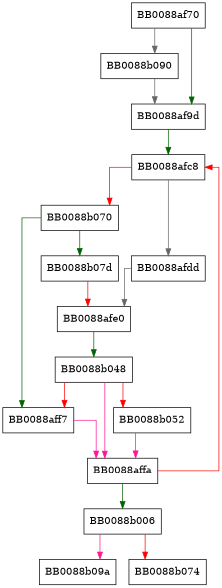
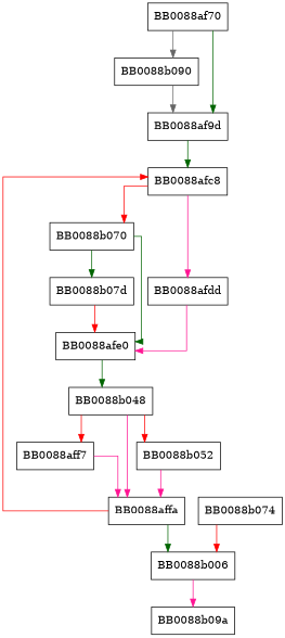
  digraph {
    splines=ortho
    node [shape=box]
    edge [color=darkgreen]
    BB0088af70
    BB0088b090
    BB0088af9d
    BB0088afc8
    BB0088b070
    BB0088afdd
    BB0088afe0
    BB0088b07d
    BB0088b048
    BB0088aff7
    BB0088affa
    BB0088b052
    BB0088b006
    BB0088b09a
    n15 [label=BB0088b074]
    BB0088af70 -> BB0088b090 [color=gray40]
    BB0088af70 -> BB0088af9d
    BB0088b090 -> BB0088af9d [color=gray40]
    BB0088af9d -> BB0088afc8
    BB0088afc8 -> BB0088b070 [color=red]
-   BB0088afc8 -> BB0088afdd [color=gray40]
-   BB0088b070 -> BB0088aff7
+   BB0088afc8 -> BB0088afdd [color=deeppink]
+   BB0088b070 -> BB0088afe0
    BB0088b070 -> BB0088b07d
-   BB0088afdd -> BB0088afe0 [color=gray40]
+   BB0088afdd -> BB0088afe0 [color=deeppink]
    BB0088afe0 -> BB0088b048
    BB0088b07d -> BB0088afe0 [color=red]
    BB0088b048 -> BB0088aff7 [color=red]
    BB0088b048 -> BB0088affa [color=deeppink]
    BB0088b048 -> BB0088b052 [color=red]
    BB0088aff7 -> BB0088affa [color=deeppink]
    BB0088affa -> BB0088afc8 [color=red]
    BB0088affa -> BB0088b006
    BB0088b052 -> BB0088affa [color=deeppink]
    BB0088b006 -> BB0088b09a [color=deeppink]
-   BB0088b006 -> n15 [color=red]
+   n15 -> BB0088b006 [color=red]
  }
